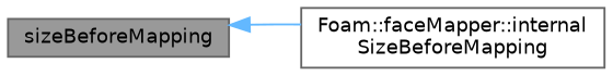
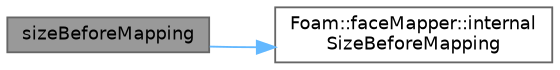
  digraph {
    rankdir=LR
    node [fontname=Helvetica fontsize=10 shape=box style=filled]
    n1 [color=gray40 fillcolor=grey60 fontcolor=black height=0.2 label=sizeBeforeMapping width=0.4]
    n2 [color=grey40 fillcolor=white height=0.2 label="Foam::faceMapper::internal\lSizeBeforeMapping" width=0.4]
-   n2 -> n1 [color=steelblue1 fontname=Helvetica fontsize=10 labelfontname=Helvetica labelfontsize=10 style=solid]
+   n1 -> n2 [color=steelblue1 fontname=Helvetica fontsize=10 labelfontname=Helvetica labelfontsize=10 style=solid]
  }
